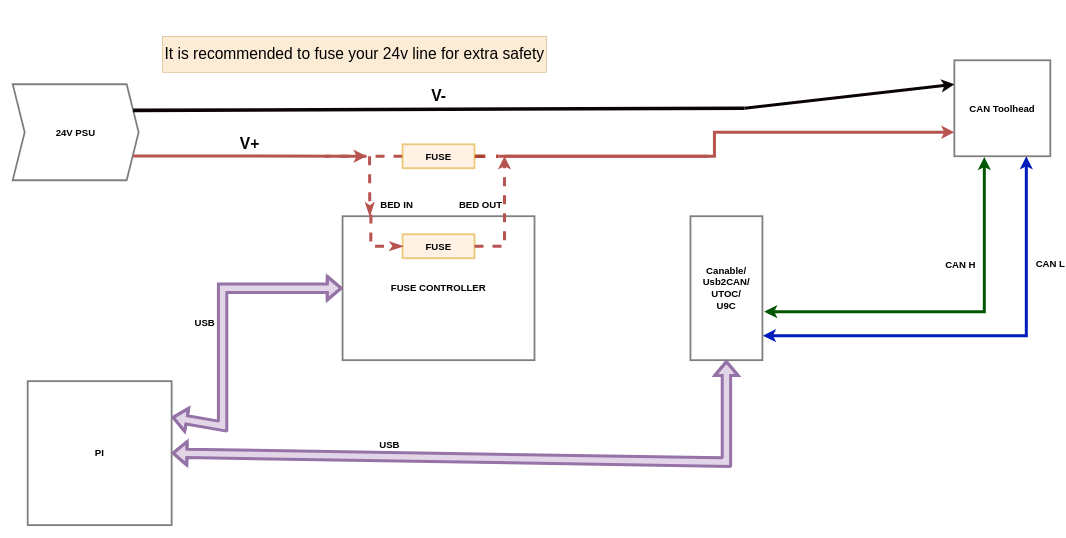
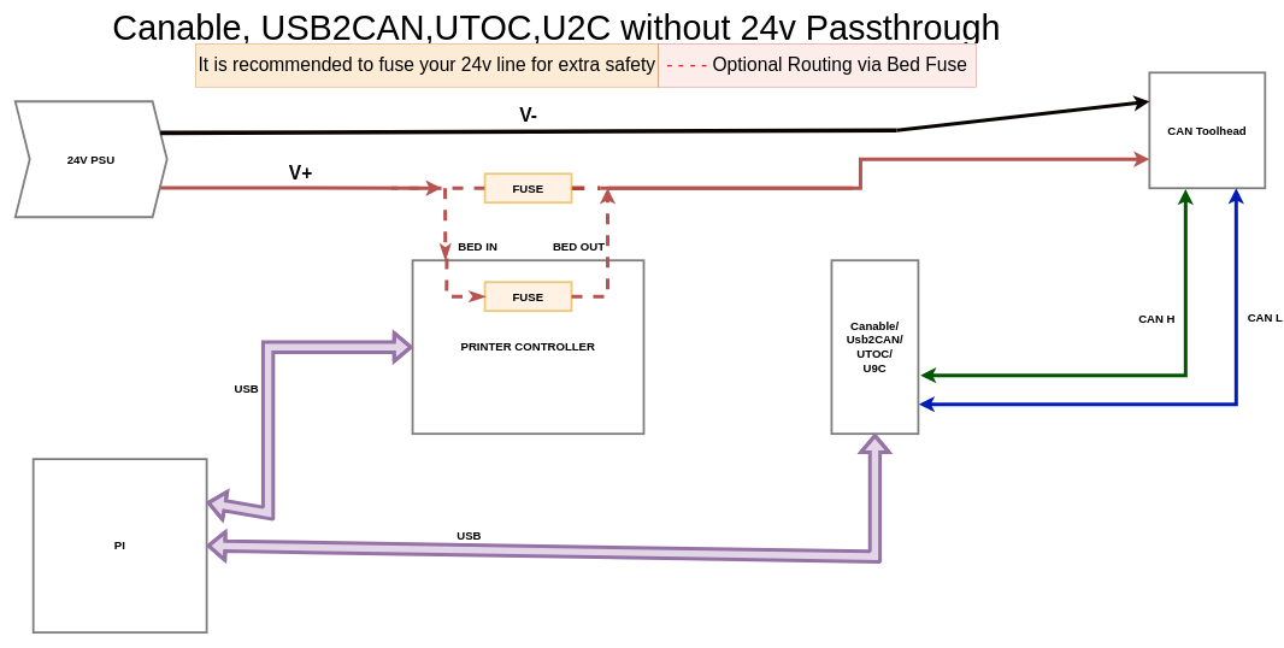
  <mxCell id="0" />
  <mxCell id="1" parent="0" />
  <mxCell id="2" style="edgeStyle=elbowEdgeStyle;rounded=0;orthogonalLoop=1;jettySize=auto;html=1;labelBackgroundColor=default;fontSize=16;fontColor=none;startArrow=none;startFill=0;endArrow=none;endFill=0;strokeColor=#b85450;strokeWidth=5;dashed=1;fillColor=#f8cecc;" edge="1" parent="1" source="22"><mxGeometry relative="1" as="geometry"><mxPoint x="540" y="260" as="targetPoint" /></mxGeometry></mxCell>
  <mxCell id="3" value="CAN L" style="edgeStyle=elbowEdgeStyle;rounded=0;orthogonalLoop=1;jettySize=auto;html=1;labelBackgroundColor=default;fontSize=16;fontColor=none;startArrow=classic;startFill=1;endArrow=classic;endFill=1;strokeColor=#001DBC;strokeWidth=5;fillColor=#0050ef;fontStyle=1;entryX=1.007;entryY=0.83;entryDx=0;entryDy=0;entryPerimeter=0;" edge="1" parent="1" source="4" target="13"><mxGeometry x="-0.513" y="40" relative="1" as="geometry"><mxPoint x="1710" y="550" as="targetPoint" /><Array as="points"><mxPoint x="1710" y="430" /></Array><mxPoint y="-1" as="offset" /></mxGeometry></mxCell>
  <mxCell id="4" value="CAN Toolhead" style="whiteSpace=wrap;html=1;aspect=fixed;rounded=0;glass=0;labelBorderColor=none;sketch=0;fontSize=16;fontColor=none;strokeColor=default;strokeWidth=3;fillColor=none;opacity=50;fontStyle=1" vertex="1" parent="1"><mxGeometry x="1590" y="100" width="160" height="160" as="geometry" /></mxCell>
  <mxCell id="5" value="24V PSU" style="shape=step;perimeter=stepPerimeter;whiteSpace=wrap;html=1;fixedSize=1;rounded=0;glass=0;labelBorderColor=none;sketch=0;fontSize=16;fontColor=none;strokeColor=default;strokeWidth=3;fillColor=none;opacity=50;fontStyle=1" vertex="1" parent="1"><mxGeometry x="20" y="140" width="210" height="160" as="geometry" /></mxCell>
- <mxCell id="6" value="FUSE CONTROLLER" style="rounded=0;whiteSpace=wrap;html=1;glass=0;labelBorderColor=none;sketch=0;fontSize=16;fontColor=none;strokeColor=default;strokeWidth=3;fillColor=none;opacity=50;fontStyle=1" vertex="1" parent="1"><mxGeometry x="570" y="360" width="320" height="240" as="geometry" /></mxCell>
+ <mxCell id="6" value="PRINTER CONTROLLER" style="rounded=0;whiteSpace=wrap;html=1;glass=0;labelBorderColor=none;sketch=0;fontSize=16;fontColor=none;strokeColor=default;strokeWidth=3;fillColor=none;opacity=50;fontStyle=1" vertex="1" parent="1"><mxGeometry x="570" y="360" width="320" height="240" as="geometry" /></mxCell>
  <mxCell id="7" style="edgeStyle=elbowEdgeStyle;rounded=0;orthogonalLoop=1;jettySize=auto;html=1;entryX=0.75;entryY=0;entryDx=0;entryDy=0;dashed=1;labelBackgroundColor=none;fontSize=16;fontColor=none;startArrow=none;startFill=0;endArrow=none;endFill=0;strokeColor=#b85450;strokeWidth=5;fillColor=#f8cecc;" edge="1" parent="1" source="6" target="6"><mxGeometry relative="1" as="geometry"><mxPoint x="680" y="680" as="sourcePoint" /><Array as="points"><mxPoint x="690" y="410" /></Array></mxGeometry></mxCell>
  <mxCell id="8" value="FUSE" style="rounded=0;whiteSpace=wrap;html=1;glass=0;labelBorderColor=none;sketch=0;fontSize=16;strokeColor=#d79b00;strokeWidth=3;fillColor=#ffe6cc;opacity=50;fontStyle=1" vertex="1" parent="1"><mxGeometry x="670" y="390" width="120" height="40" as="geometry" /></mxCell>
  <mxCell id="9" value="BED IN" style="endArrow=classicThin;dashed=1;html=1;rounded=0;labelBackgroundColor=none;fontSize=16;fontColor=none;strokeColor=#b85450;strokeWidth=5;fillColor=#f8cecc;endFill=1;fontStyle=1;entryX=0.22;entryY=-0.005;entryDx=0;entryDy=0;entryPerimeter=0;" edge="1" parent="1"><mxGeometry x="0.623" y="45" width="50" height="50" relative="1" as="geometry"><mxPoint x="615" y="260" as="sourcePoint" /><mxPoint x="615.4" y="358.8" as="targetPoint" /><mxPoint as="offset" /></mxGeometry></mxCell>
  <mxCell id="10" value="BED OUT" style="endArrow=classic;dashed=1;html=1;rounded=0;labelBackgroundColor=none;fontSize=16;fontColor=none;strokeColor=#b85450;strokeWidth=5;exitX=1;exitY=0.5;exitDx=0;exitDy=0;fillColor=#f8cecc;endFill=1;fontStyle=1" edge="1" parent="1"><mxGeometry x="0.2" y="40" width="50" height="50" relative="1" as="geometry"><mxPoint x="790" y="410" as="sourcePoint" /><mxPoint x="840" y="260" as="targetPoint" /><mxPoint as="offset" /><Array as="points"><mxPoint x="840" y="410" /></Array></mxGeometry></mxCell>
  <mxCell id="11" style="edgeStyle=elbowEdgeStyle;rounded=0;orthogonalLoop=1;jettySize=auto;html=1;labelBackgroundColor=none;fontSize=16;fontColor=none;startArrow=none;startFill=1;endArrow=none;endFill=0;strokeColor=#b85450;strokeWidth=5;fillColor=#f8cecc;" edge="1" parent="1"><mxGeometry relative="1" as="geometry"><mxPoint x="840" y="260" as="targetPoint" /><Array as="points"><mxPoint x="1180" y="460" /><mxPoint x="1200" y="370" /><mxPoint x="1190" y="360" /></Array><mxPoint x="840" y="260" as="sourcePoint" /></mxGeometry></mxCell>
  <mxCell id="12" value="CAN H" style="edgeStyle=elbowEdgeStyle;rounded=0;orthogonalLoop=1;jettySize=auto;html=1;labelBackgroundColor=default;fontSize=16;fontColor=none;startArrow=classic;startFill=1;endArrow=classic;endFill=1;strokeColor=#005700;strokeWidth=5;fillColor=#008a00;fontStyle=1;exitX=1.025;exitY=0.663;exitDx=0;exitDy=0;exitPerimeter=0;entryX=0.315;entryY=1.008;entryDx=0;entryDy=0;entryPerimeter=0;" edge="1" parent="1" source="13" target="4"><mxGeometry x="0.422" y="40" relative="1" as="geometry"><mxPoint x="1630" y="520" as="sourcePoint" /><Array as="points"><mxPoint x="1640" y="580" /></Array><mxPoint as="offset" /><mxPoint x="1640" y="310" as="targetPoint" /></mxGeometry></mxCell>
  <mxCell id="13" value="Canable/&lt;br&gt;Usb2CAN/&lt;br&gt;UTOC/&lt;br&gt;U9C" style="rounded=0;whiteSpace=wrap;html=1;glass=0;labelBorderColor=none;sketch=0;fontSize=16;fontColor=none;strokeColor=default;strokeWidth=3;fillColor=none;opacity=50;fontStyle=1" vertex="1" parent="1"><mxGeometry x="1150" y="360" width="120" height="240" as="geometry" /></mxCell>
  <mxCell id="14" value="" style="endArrow=none;html=1;rounded=0;labelBackgroundColor=none;fontSize=16;fontColor=none;strokeColor=#0A0504;strokeWidth=5;endFill=0;startArrow=classic;startFill=1;exitX=0;exitY=0.25;exitDx=0;exitDy=0;" edge="1" parent="1" source="4"><mxGeometry width="50" height="50" relative="1" as="geometry"><mxPoint x="1240" y="410" as="sourcePoint" /><mxPoint x="1240" y="180" as="targetPoint" /><Array as="points" /></mxGeometry></mxCell>
  <mxCell id="15" value="V-" style="endArrow=none;html=1;rounded=0;labelBackgroundColor=none;fontSize=26;fontColor=none;strokeColor=#0A0504;strokeWidth=6;exitX=1;exitY=0.25;exitDx=0;exitDy=0;fontStyle=1" edge="1" parent="1" source="5"><mxGeometry x="-0.001" y="22" width="50" height="50" relative="1" as="geometry"><mxPoint x="480" y="300" as="sourcePoint" /><mxPoint x="1240" y="180" as="targetPoint" /><Array as="points" /><mxPoint as="offset" /></mxGeometry></mxCell>
  <mxCell id="16" value="PI" style="rounded=0;whiteSpace=wrap;html=1;glass=0;labelBorderColor=none;sketch=0;fontSize=16;fontColor=none;strokeColor=default;strokeWidth=3;fillColor=none;opacity=50;fontStyle=1" vertex="1" parent="1"><mxGeometry x="45" y="635" width="240" height="240" as="geometry" /></mxCell>
  <mxCell id="17" value="USB" style="shape=flexArrow;endArrow=classic;startArrow=classic;html=1;rounded=0;labelBackgroundColor=default;fontSize=16;fontColor=none;strokeColor=#9673a6;strokeWidth=5;entryX=0;entryY=0.5;entryDx=0;entryDy=0;exitX=1;exitY=0.25;exitDx=0;exitDy=0;fillColor=#e1d5e7;fontStyle=1" edge="1" parent="1" source="16" target="6"><mxGeometry y="30" width="100" height="100" relative="1" as="geometry"><mxPoint x="250" y="880" as="sourcePoint" /><mxPoint x="350" y="780" as="targetPoint" /><mxPoint as="offset" /><Array as="points"><mxPoint x="370" y="710" /><mxPoint x="370" y="480" /></Array></mxGeometry></mxCell>
  <mxCell id="18" value="V+" style="endArrow=none;html=1;rounded=0;labelBackgroundColor=default;fontSize=26;fontColor=none;strokeColor=#b85450;strokeWidth=5;fillColor=#f8cecc;entryX=1;entryY=0.75;entryDx=0;entryDy=0;endFill=0;startArrow=classic;startFill=1;fontStyle=1" edge="1" parent="1"><mxGeometry x="0.003" y="-20" width="50" height="50" relative="1" as="geometry"><mxPoint x="610" y="260" as="sourcePoint" /><mxPoint x="220.87" y="259.522" as="targetPoint" /><mxPoint as="offset" /></mxGeometry></mxCell>
  <mxCell id="19" value="USB" style="shape=flexArrow;endArrow=classic;startArrow=classic;html=1;rounded=0;labelBackgroundColor=default;fontSize=16;fontColor=none;strokeColor=#9673a6;strokeWidth=5;entryX=1;entryY=0.5;entryDx=0;entryDy=0;exitX=0.5;exitY=1;exitDx=0;exitDy=0;fillColor=#e1d5e7;fontStyle=1" edge="1" parent="1" source="13" target="16"><mxGeometry x="0.339" y="-20" width="100" height="100" relative="1" as="geometry"><mxPoint x="-240" y="710" as="sourcePoint" /><mxPoint x="-140" y="610" as="targetPoint" /><Array as="points"><mxPoint x="1210" y="770" /></Array><mxPoint x="1" as="offset" /></mxGeometry></mxCell>
  <mxCell id="20" value="" style="endArrow=classicThin;dashed=1;html=1;rounded=0;labelBackgroundColor=none;fontSize=16;fontColor=none;strokeColor=#b85450;strokeWidth=5;fillColor=#f8cecc;endFill=1;fontStyle=1;entryX=0;entryY=0.5;entryDx=0;entryDy=0;exitX=0.226;exitY=-0.012;exitDx=0;exitDy=0;exitPerimeter=0;" edge="1" parent="1" target="8"><mxGeometry x="0.748" y="-40" width="50" height="50" relative="1" as="geometry"><mxPoint x="617.32" y="357.12" as="sourcePoint" /><mxPoint x="645" y="410" as="targetPoint" /><mxPoint as="offset" /><Array as="points"><mxPoint x="617" y="410" /></Array></mxGeometry></mxCell>
  <mxCell id="21" style="edgeStyle=elbowEdgeStyle;rounded=0;orthogonalLoop=1;jettySize=auto;html=1;labelBackgroundColor=default;fontSize=26;fontColor=#FF1414;startArrow=none;startFill=0;endArrow=none;endFill=0;strokeColor=#ae4132;strokeWidth=6;fillColor=#fad9d5;dashed=1;" edge="1" parent="1" source="22"><mxGeometry relative="1" as="geometry"><mxPoint x="830" y="260" as="targetPoint" /></mxGeometry></mxCell>
  <mxCell id="22" value="FUSE" style="rounded=0;whiteSpace=wrap;html=1;glass=0;labelBorderColor=none;sketch=0;fontSize=16;strokeColor=#d79b00;strokeWidth=3;fillColor=#ffe6cc;opacity=50;fontStyle=1" vertex="1" parent="1"><mxGeometry x="670" y="240" width="120" height="40" as="geometry" /></mxCell>
  <mxCell id="23" value="" style="edgeStyle=elbowEdgeStyle;rounded=0;orthogonalLoop=1;jettySize=auto;html=1;labelBackgroundColor=none;fontSize=16;fontColor=none;startArrow=classic;startFill=1;endArrow=none;endFill=0;strokeColor=#b85450;strokeWidth=5;fillColor=#f8cecc;exitX=0;exitY=0.75;exitDx=0;exitDy=0;" edge="1" parent="1" source="4"><mxGeometry relative="1" as="geometry"><mxPoint x="830" y="260" as="targetPoint" /><Array as="points"><mxPoint x="1190" y="470" /></Array><mxPoint x="1190" y="360" as="sourcePoint" /></mxGeometry></mxCell>
+ <mxCell id="24" value="Canable, USB2CAN,UTOC,U2C without 24v Passthrough" style="text;html=1;strokeColor=none;fillColor=none;spacing=5;spacingTop=-20;whiteSpace=wrap;overflow=hidden;rounded=0;glass=0;labelBorderColor=none;sketch=0;fontSize=48;fontColor=none;opacity=50;" vertex="1" parent="1"><mxGeometry x="150" y="20" width="1360" height="40" as="geometry" /></mxCell>
+ <mxCell id="25" value="&lt;font color=&quot;#FF1414&quot;&gt;- - - - &lt;/font&gt;Optional Routing via Bed Fuse" style="text;html=1;strokeColor=#ae4132;fillColor=#fad9d5;align=center;verticalAlign=middle;whiteSpace=wrap;rounded=0;glass=0;labelBorderColor=none;sketch=0;fontSize=26;opacity=50;fontStyle=0" vertex="1" parent="1"><mxGeometry x="910" y="60" width="440" height="60" as="geometry" /></mxCell>
  <mxCell id="26" value="It is recommended to fuse your 24v line for extra safety" style="text;html=1;strokeColor=#b46504;fillColor=#fad7ac;align=center;verticalAlign=middle;whiteSpace=wrap;rounded=0;glass=0;labelBorderColor=none;sketch=0;fontSize=26;opacity=50;" vertex="1" parent="1"><mxGeometry x="270" y="60" width="640" height="60" as="geometry" /></mxCell>
